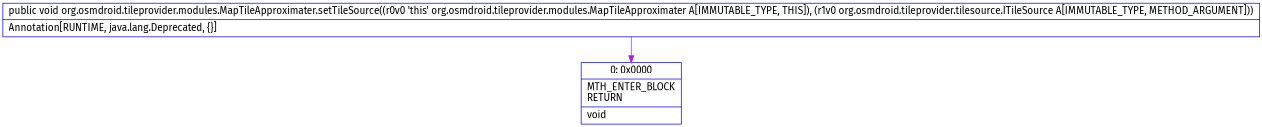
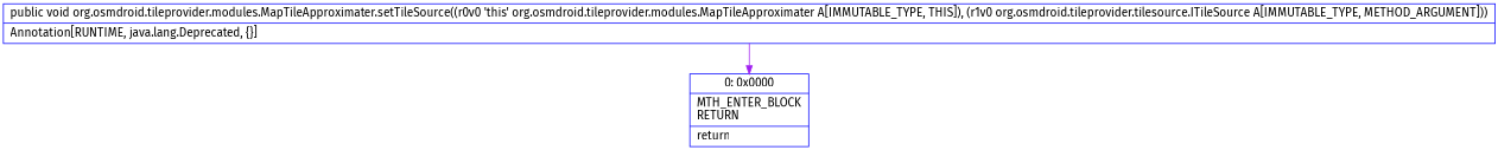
  digraph {
    fontname="Fira Sans"
    node [shape=record color=blue fontname="Fira Sans"]
-   n1 [label="{0\:\ 0x0000|MTH_ENTER_BLOCK\lRETURN\l|void\l}"]
+   n1 [label="{0\:\ 0x0000|MTH_ENTER_BLOCK\lRETURN\l|return\l}"]
    n2 [label="{public void org.osmdroid.tileprovider.modules.MapTileApproximater.setTileSource((r0v0 'this' org.osmdroid.tileprovider.modules.MapTileApproximater A[IMMUTABLE_TYPE, THIS]), (r1v0 org.osmdroid.tileprovider.tilesource.ITileSource A[IMMUTABLE_TYPE, METHOD_ARGUMENT]))  | Annotation[RUNTIME, java.lang.Deprecated, \{\}]\l}"]
    n2 -> n1 [color=purple fontname="Fira Sans"]
  }
